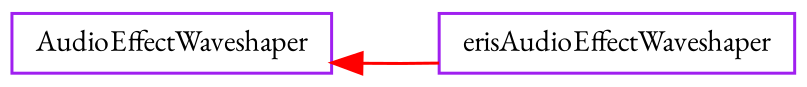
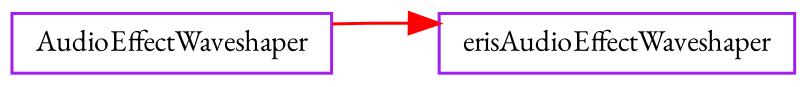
  digraph {
    rankdir=LR
    fontname="EB Garamond"
    node [color=purple fillcolor=white fontname="EB Garamond" fontsize=10 shape=record style=filled]
    n1 [height=0.2 label=AudioEffectWaveshaper width=0.4]
    n2 [height=0.2 label=erisAudioEffectWaveshaper width=0.4]
-   n1 -> n2 [color=red dir=back fontname="EB Garamond" fontsize=10 labelfontname=Helvetica labelfontsize=10 style=solid]
+   n2 -> n1 [color=red dir=back fontname="EB Garamond" fontsize=10 labelfontname=Helvetica labelfontsize=10 style=solid]
  }
